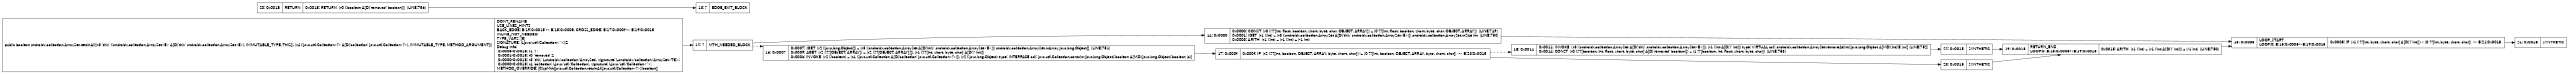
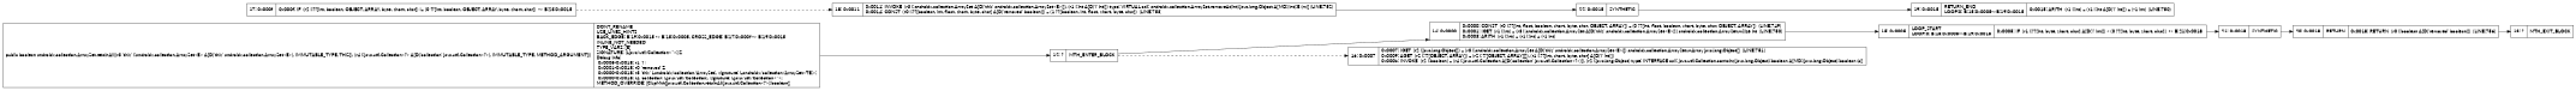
  digraph {
    fontname=Lato
    rankdir=LR
    node [fontname=Lato shape=record]
    edge [fontname=Lato]
-   n1 [label="{12\:\ ?|MTH_NEEDED_BLOCK\l}"]
+   n1 [label="{12\:\ ?|MTH_ENTER_BLOCK\l}"]
    n2 [label="{14\:\ 0x0000|0x0000: CONST  (r0 I:??[int, float, boolean, short, byte, char, OBJECT, ARRAY]) = (0 ??[int, float, boolean, short, byte, char, OBJECT, ARRAY])  (LINE:749)\l0x0001: IGET  (r1 I:int) = (r3 I:androidx.collection.ArraySet A[D('this' androidx.collection.ArraySet\<E\>)]) androidx.collection.ArraySet.mSize int  (LINE:750)\l0x0003: ARITH  (r1 I:int) = (r1 I:int) + (\-1 int) \l}"]
    n3 [label="{16\:\ 0x0007|0x0007: IGET  (r2 I:java.lang.Object[]) = (r3 I:androidx.collection.ArraySet A[D('this' androidx.collection.ArraySet\<E\>)]) androidx.collection.ArraySet.mArray java.lang.Object[]  (LINE:751)\l0x0009: AGET  (r2 I:??[OBJECT, ARRAY]) = (r2 I:??[OBJECT, ARRAY][]), (r1 I:??[int, short, byte, char] A[D('i' int)]) \l0x000b: INVOKE  (r2 I:boolean) = (r4 I:java.util.Collection A[D('collection' java.util.Collection\<?\>)]), (r2 I:java.lang.Object) type: INTERFACE call: java.util.Collection.contains(java.lang.Object):boolean A[MD:(java.lang.Object):boolean (c)]\l}"]
    n4 [label="{15\:\ 0x0005|LOOP_START\lLOOP:0: B:15:0x0005\-\>B:19:0x0015\l|0x0005: IF  (r1 I:??[int, byte, short, char] A[D('i' int)]) \< (0 ??[int, byte, short, char])  \-\> B:21:0x0018 \l}"]
    n5 [label="{21\:\ 0x0018|SYNTHETIC\l}"]
    n6 [label="{17\:\ 0x000f|0x000f: IF  (r2 I:??[int, boolean, OBJECT, ARRAY, byte, short, char]) != (0 ??[int, boolean, OBJECT, ARRAY, byte, short, char])  \-\> B:23:0x0015 \l}"]
    n7 [label="{20\:\ 0x0018|RETURN\l|0x0018: RETURN  (r0 I:boolean A[D('removed' boolean)])  (LINE:756)\l}"]
    n8 [label="{18\:\ 0x0011|0x0011: INVOKE  (r3 I:androidx.collection.ArraySet A[D('this' androidx.collection.ArraySet\<E\>)]), (r1 I:int A[D('i' int)]) type: VIRTUAL call: androidx.collection.ArraySet.removeAt(int):java.lang.Object A[MD:(int):E (m)] (LINE:752)\l0x0014: CONST  (r0 I:??[boolean, int, float, short, byte, char] A[D('removed' boolean)]) = (1 ??[boolean, int, float, short, byte, char])  (LINE:753)\l}"]
-   n9 [label="{23\:\ 0x0015|SYNTHETIC\l}"]
    n10 [label="{22\:\ 0x0015|SYNTHETIC\l}"]
    n11 [label="{19\:\ 0x0015|RETURN_END\lLOOP:0: B:15:0x0005\-\>B:19:0x0015\l|0x0015: ARITH  (r1 I:int) = (r1 I:int A[D('i' int)]) + (\-1 int)  (LINE:750)\l}"]
-   n12 [label="{13\:\ ?|EDGE_EXIT_BLOCK\l}"]
+   n12 [label="{13\:\ ?|MTH_EXIT_BLOCK\l}"]
    n13 [label="{public boolean androidx.collection.ArraySet.retainAll((r3 'this' I:androidx.collection.ArraySet\<E\> A[D('this' androidx.collection.ArraySet\<E\>), IMMUTABLE_TYPE, THIS]), (r4 I:java.util.Collection\<?\> A[D('collection' java.util.Collection\<?\>), IMMUTABLE_TYPE, METHOD_ARGUMENT]))  | DONT_RENAME\lUSE_LINES_HINTS\lBACK_EDGE: B:19:0x0015 \-\> B:15:0x0005, CROSS_EDGE: B:17:0x000f \-\> B:19:0x0015\lINLINE_NOT_NEEDED\lTYPE_VARS: [E]\lSIGNATURE: (Ljava\/util\/Collection\<*\>;)Z\lDebug Info:\l  0x0005\-0x0018: r1 'i' I\l  0x0001\-0x0018: r0 'removed' Z\l  0x0000\-0x0018: r3 'this' Landroidx\/collection\/ArraySet;, signature: Landroidx\/collection\/ArraySet\<TE;\>;\l  0x0000\-0x0018: r4 'collection' Ljava\/util\/Collection;, signature: Ljava\/util\/Collection\<*\>;\lMETHOD_OVERRIDE: [ClspMth\{java.util.Collection.retainAll(java.util.Collection\<?\>):boolean\}]\l}"]
    n1 -> n2
    n1 -> n3 [style=dashed]
    n2 -> n4
-   n3 -> n6
    n4 -> n5
+   n5 -> n7
    n6 -> n8 [style=dashed]
-   n6 -> n9
    n7 -> n12
    n8 -> n10
-   n9 -> n11
    n10 -> n11
-   n11 -> n4
    n13 -> n1
  }
